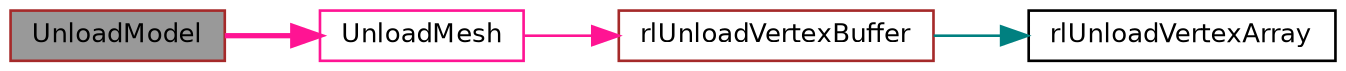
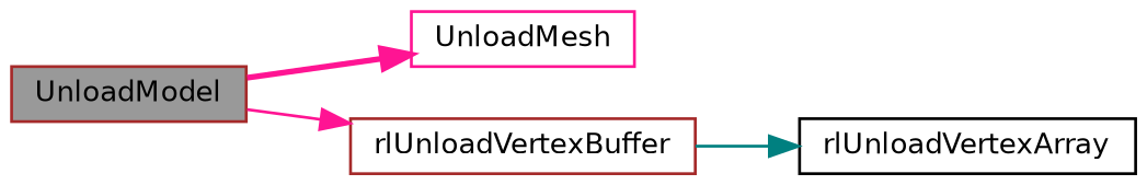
  digraph {
    rankdir=LR
    node [color=brown fillcolor=white fontname=Helvetica fontsize=10 shape=box style=filled]
    edge [color=deeppink fontname=Helvetica fontsize=10 labelfontname=Helvetica labelfontsize=10 style=solid]
    n1 [fillcolor=grey60 fontcolor=black height=0.2 label=UnloadModel width=0.4]
    n2 [color=deeppink height=0.2 label=UnloadMesh width=0.4]
    n3 [height=0.2 label=rlUnloadVertexBuffer width=0.4]
    n4 [color=black height=0.2 label=rlUnloadVertexArray width=0.4]
    n1 -> n2 [style=bold]
-   n2 -> n3
+   n1 -> n3
    n3 -> n4 [color=teal]
  }
